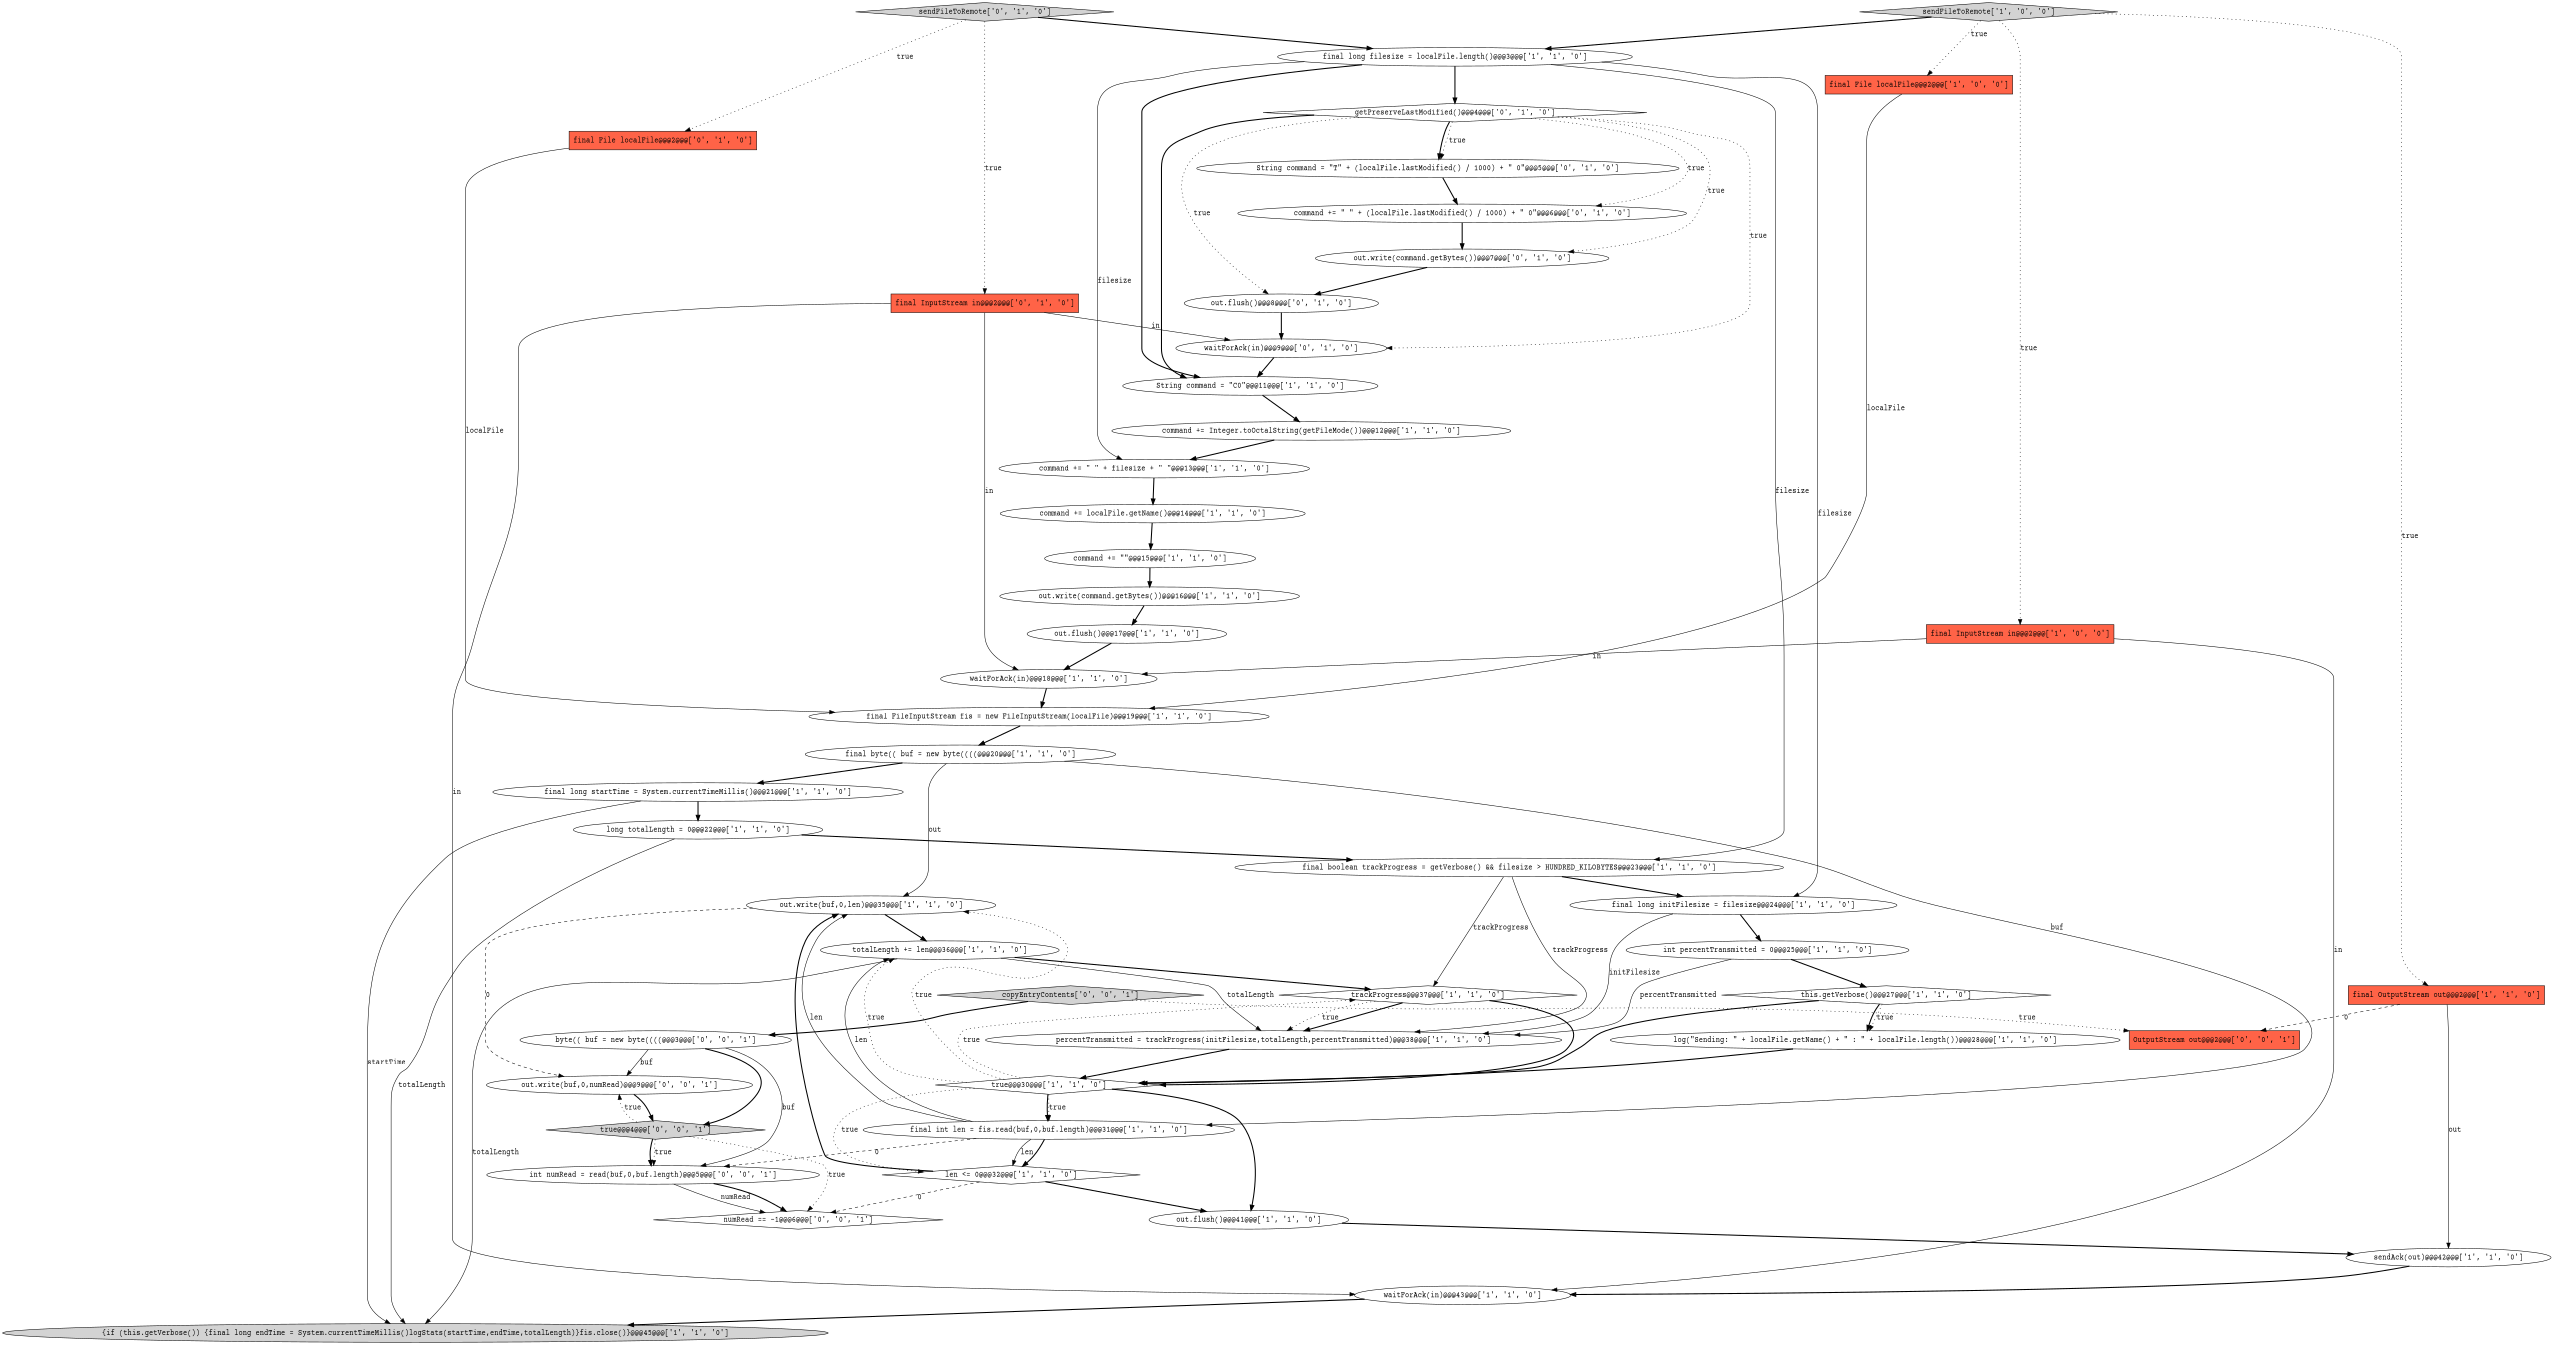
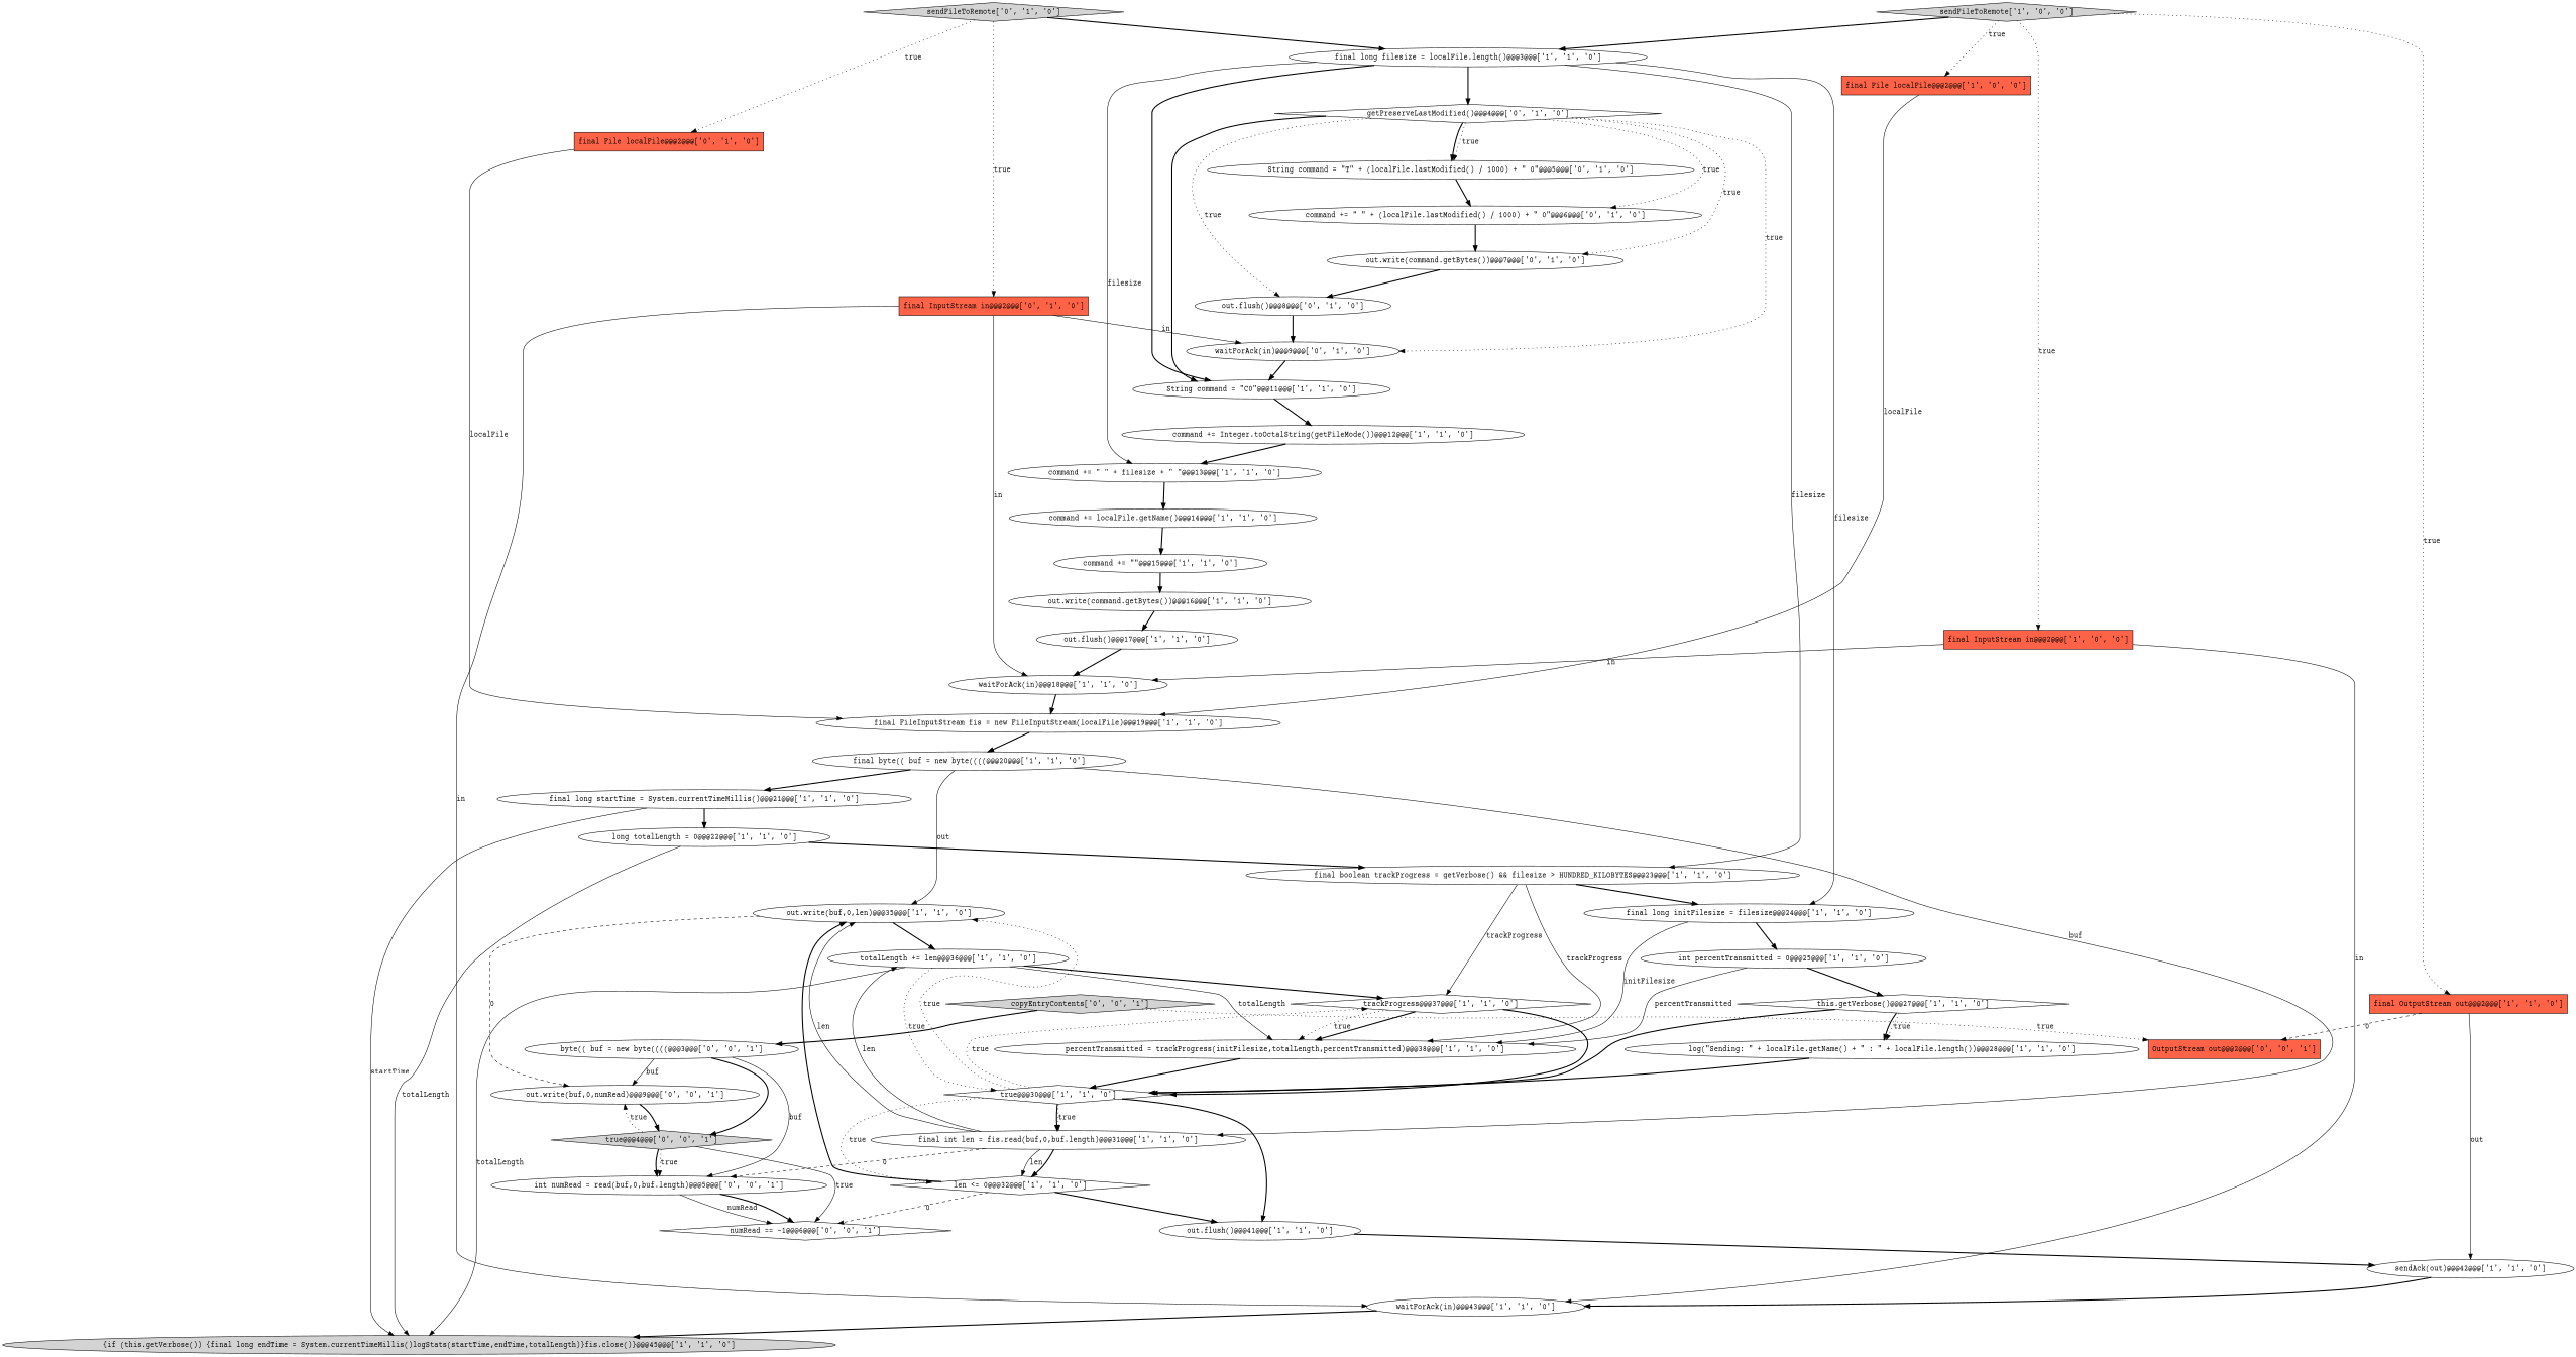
  digraph {
    fontname="Courier Prime"
    node [fillcolor=white fontname="Courier Prime" shape=ellipse style=filled]
    edge [fontname="Courier Prime" style=bold]
    n1 [label="out.write(buf,0,len)@@@35@@@['1', '1', '0']"]
    n2 [label="totalLength += len@@@36@@@['1', '1', '0']"]
    n3 [label="out.write(buf,0,numRead)@@@9@@@['0', '0', '1']"]
    n4 [label="trackProgress@@@37@@@['1', '1', '0']" shape=diamond]
    n5 [label="percentTransmitted = trackProgress(initFilesize,totalLength,percentTransmitted)@@@38@@@['1', '1', '0']"]
    n6 [fillcolor=lightgray label="{if (this.getVerbose()) {final long endTime = System.currentTimeMillis()logStats(startTime,endTime,totalLength)}fis.close()}@@@45@@@['1', '1', '0']"]
    n7 [fillcolor=lightgray label="true@@@4@@@['0', '0', '1']" shape=diamond]
    n8 [label="true@@@30@@@['1', '1', '0']" shape=diamond]
    n9 [label="String command = \"C0\"@@@11@@@['1', '1', '0']"]
    n10 [label="command += Integer.toOctalString(getFileMode())@@@12@@@['1', '1', '0']"]
    n11 [label="command += \" \" + filesize + \" \"@@@13@@@['1', '1', '0']"]
    n12 [label="out.flush()@@@8@@@['0', '1', '0']"]
    n13 [label="waitForAck(in)@@@9@@@['0', '1', '0']"]
    n14 [label="int numRead = read(buf,0,buf.length)@@@5@@@['0', '0', '1']"]
    n15 [label="numRead == -1@@@6@@@['0', '0', '1']" shape=diamond]
    n16 [label="sendAck(out)@@@42@@@['1', '1', '0']"]
    n17 [label="waitForAck(in)@@@43@@@['1', '1', '0']"]
    n18 [fillcolor=tomato label="final InputStream in@@@2@@@['1', '0', '0']" shape=box]
    n19 [label="waitForAck(in)@@@18@@@['1', '1', '0']"]
    n20 [label="final FileInputStream fis = new FileInputStream(localFile)@@@19@@@['1', '1', '0']"]
    n21 [label="out.write(command.getBytes())@@@7@@@['0', '1', '0']"]
    n22 [fillcolor=lightgray label="sendFileToRemote['1', '0', '0']" shape=diamond]
    n23 [label="final long filesize = localFile.length()@@@3@@@['1', '1', '0']"]
    n24 [fillcolor=tomato label="final OutputStream out@@@2@@@['1', '1', '0']" shape=box]
    n25 [fillcolor=tomato label="final File localFile@@@2@@@['1', '0', '0']" shape=box]
    n26 [label="final long initFilesize = filesize@@@24@@@['1', '1', '0']"]
    n27 [label="final boolean trackProgress = getVerbose() && filesize > HUNDRED_KILOBYTES@@@23@@@['1', '1', '0']"]
    n28 [label="getPreserveLastModified()@@@4@@@['0', '1', '0']" shape=diamond]
    n29 [fillcolor=tomato label="OutputStream out@@@2@@@['0', '0', '1']" shape=box]
    n30 [label="log(\"Sending: \" + localFile.getName() + \" : \" + localFile.length())@@@28@@@['1', '1', '0']"]
    n31 [label="out.flush()@@@41@@@['1', '1', '0']"]
    n32 [label="len <= 0@@@32@@@['1', '1', '0']" shape=diamond]
    n33 [label="final int len = fis.read(buf,0,buf.length)@@@31@@@['1', '1', '0']"]
    n34 [label="final byte(( buf = new byte((((@@@20@@@['1', '1', '0']"]
    n35 [label="final long startTime = System.currentTimeMillis()@@@21@@@['1', '1', '0']"]
    n36 [label="out.write(command.getBytes())@@@16@@@['1', '1', '0']"]
    n37 [label="out.flush()@@@17@@@['1', '1', '0']"]
    n38 [label="command += localFile.getName()@@@14@@@['1', '1', '0']"]
    n39 [label="command += \"\"@@@15@@@['1', '1', '0']"]
    n40 [label="int percentTransmitted = 0@@@25@@@['1', '1', '0']"]
    n41 [label="this.getVerbose()@@@27@@@['1', '1', '0']" shape=diamond]
    n42 [label="long totalLength = 0@@@22@@@['1', '1', '0']"]
    n43 [label="command += \" \" + (localFile.lastModified() / 1000) + \" 0\"@@@6@@@['0', '1', '0']"]
    n44 [label="String command = \"T\" + (localFile.lastModified() / 1000) + \" 0\"@@@5@@@['0', '1', '0']"]
    n45 [fillcolor=tomato label="final InputStream in@@@2@@@['0', '1', '0']" shape=box]
    n46 [fillcolor=lightgray label="sendFileToRemote['0', '1', '0']" shape=diamond]
    n47 [fillcolor=tomato label="final File localFile@@@2@@@['0', '1', '0']" shape=box]
    n48 [label="byte(( buf = new byte((((@@@3@@@['0', '0', '1']"]
    n49 [fillcolor=lightgray label="copyEntryContents['0', '0', '1']" shape=diamond]
    n1 -> n2
    n1 -> n3 [label=0 style=dashed]
    n2 -> n4
    n2 -> n5 [label=totalLength style=solid]
    n2 -> n6 [label=totalLength style=solid]
    n3 -> n7
    n4 -> n5
    n4 -> n5 [label=true style=dotted]
    n4 -> n8
    n5 -> n8
    n7 -> n3 [label=true style=dotted]
    n7 -> n14
    n7 -> n14 [label=true style=dotted]
-   n7 -> n15 [label=true style=dotted]
+   n7 -> n15 [label=true style=solid]
    n8 -> n1 [label=true style=dotted]
-   n8 -> n2 [label=true style=dotted]
+   n2 -> n8 [label=true style=dotted]
    n8 -> n4 [label=true style=dotted]
    n8 -> n31
    n8 -> n32 [label=true style=dotted]
    n8 -> n33
    n8 -> n33 [label=true style=dotted]
    n9 -> n10
    n10 -> n11
    n11 -> n38
    n12 -> n13
    n13 -> n9
    n14 -> n15 [label=numRead style=solid]
    n14 -> n15
    n16 -> n17
    n17 -> n6
    n18 -> n17 [label=in style=solid]
    n18 -> n19 [label=in style=solid]
    n19 -> n20
    n20 -> n34
    n21 -> n12
    n22 -> n18 [label=true style=dotted]
    n22 -> n23
    n22 -> n24 [label=true style=dotted]
    n22 -> n25 [label=true style=dotted]
    n23 -> n9
    n23 -> n11 [label=filesize style=solid]
    n23 -> n26 [label=filesize style=solid]
    n23 -> n27 [label=filesize style=solid]
    n23 -> n28
    n24 -> n16 [label=out style=solid]
    n24 -> n29 [label=0 style=dashed]
    n25 -> n20 [label=localFile style=solid]
    n26 -> n5 [label=initFilesize style=solid]
    n26 -> n40
    n27 -> n4 [label=trackProgress style=solid]
    n27 -> n5 [label=trackProgress style=solid]
    n27 -> n26
    n28 -> n9
    n28 -> n12 [label=true style=dotted]
    n28 -> n13 [label=true style=dotted]
    n28 -> n21 [label=true style=dotted]
    n28 -> n43 [label=true style=dotted]
    n28 -> n44 [label=true style=dotted]
    n28 -> n44
    n30 -> n8
    n31 -> n16
    n32 -> n1
    n32 -> n15 [label=0 style=dashed]
    n32 -> n31
    n33 -> n1 [label=len style=solid]
    n33 -> n2 [label=len style=solid]
    n33 -> n14 [label=0 style=dashed]
    n33 -> n32 [label=len style=solid]
    n33 -> n32
    n34 -> n1 [label=out style=solid]
    n34 -> n33 [label=buf style=solid]
    n34 -> n35
    n35 -> n6 [label=startTime style=solid]
    n35 -> n42
    n36 -> n37
    n37 -> n19
    n38 -> n39
    n39 -> n36
    n40 -> n5 [label=percentTransmitted style=solid]
    n40 -> n41
    n41 -> n8
    n41 -> n30
    n41 -> n30 [label=true style=dotted]
    n42 -> n6 [label=totalLength style=solid]
    n42 -> n27
    n43 -> n21
    n44 -> n43
    n45 -> n13 [label=in style=solid]
    n45 -> n17 [label=in style=solid]
    n45 -> n19 [label=in style=solid]
    n46 -> n23
    n46 -> n45 [label=true style=dotted]
    n46 -> n47 [label=true style=dotted]
    n47 -> n20 [label=localFile style=solid]
    n48 -> n3 [label=buf style=solid]
    n48 -> n7
    n48 -> n14 [label=buf style=solid]
    n49 -> n29 [label=true style=dotted]
    n49 -> n48
  }
